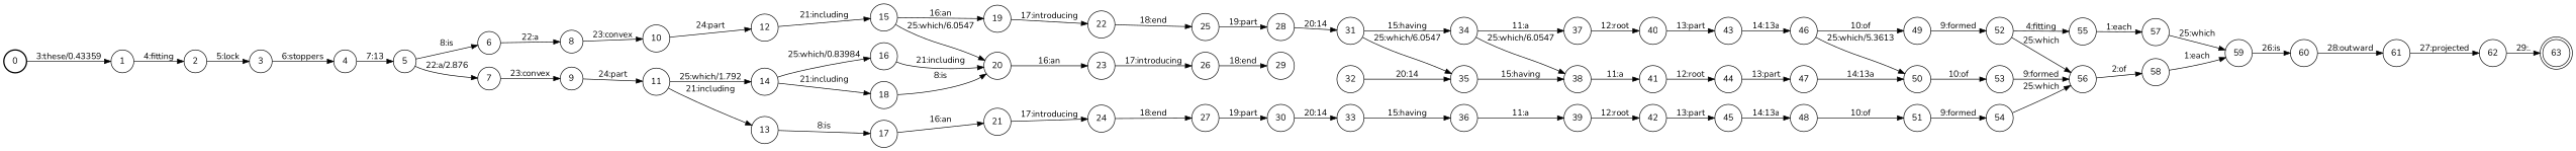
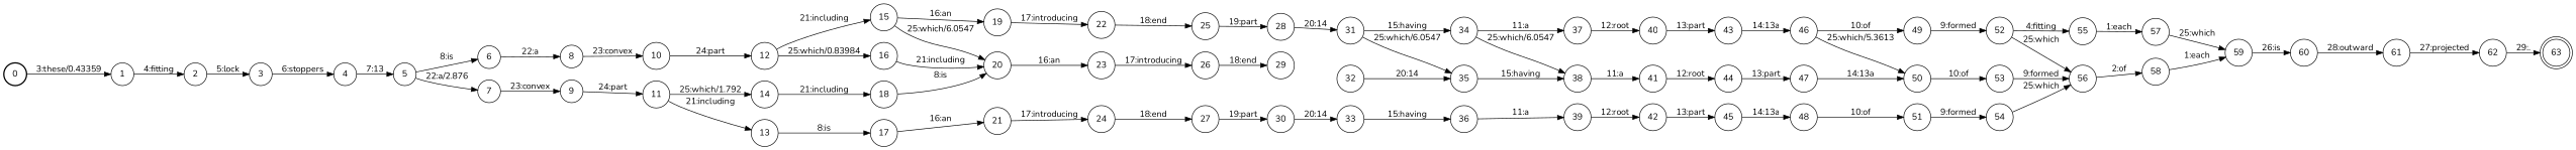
  digraph {
    fontname=Nunito
    nodesep=0.25
    rankdir=LR
    ranksep=0.4
    node [fontname=Nunito fontsize=14 shape=circle style=solid]
    edge [fontname=Nunito fontsize=14]
    n1 [label=0 style=bold]
    n2 [label=1]
    n3 [label=2]
    n4 [label=3]
    n5 [label=4]
    n6 [label=5]
    n7 [label=6]
    n8 [label=7]
    n9 [label=8]
    n10 [label=9]
    n11 [label=10]
    n12 [label=11]
    n13 [label=12]
    n14 [label=13]
    n15 [label=14]
    n16 [label=15]
    n17 [label=16]
    n18 [label=17]
    n19 [label=18]
    n20 [label=19]
    n21 [label=20]
    n22 [label=21]
    n23 [label=22]
    n24 [label=23]
    n25 [label=24]
    n26 [label=25]
    n27 [label=26]
    n28 [label=27]
    n29 [label=28]
    n30 [label=29]
    n31 [label=30]
    n32 [label=31]
    n33 [label=33]
    n34 [label=34]
    n35 [label=35]
    n36 [label=32]
    n37 [label=36]
    n38 [label=37]
    n39 [label=38]
    n40 [label=39]
    n41 [label=40]
    n42 [label=41]
    n43 [label=42]
    n44 [label=43]
    n45 [label=44]
    n46 [label=45]
    n47 [label=46]
    n48 [label=47]
    n49 [label=48]
    n50 [label=49]
    n51 [label=50]
    n52 [label=51]
    n53 [label=52]
    n54 [label=53]
    n55 [label=54]
    n56 [label=55]
    n57 [label=56]
    n58 [label=57]
    n59 [label=58]
    n60 [label=59]
    n61 [label=60]
    n62 [label=61]
    n63 [label=62]
    n64 [label=63 shape=doublecircle]
    n1 -> n2 [label="3:these/0.43359"]
    n2 -> n3 [label="4:fitting"]
    n3 -> n4 [label="5:lock"]
    n4 -> n5 [label="6:stoppers"]
    n5 -> n6 [label="7:13"]
    n6 -> n7 [label="8:is"]
    n6 -> n8 [label="22:a/2.876"]
    n7 -> n9 [label="22:a"]
    n8 -> n10 [label="23:convex"]
    n9 -> n11 [label="23:convex"]
    n10 -> n12 [label="24:part"]
    n11 -> n13 [label="24:part"]
    n12 -> n14 [label="21:including"]
    n12 -> n15 [label="25:which/1.792"]
    n13 -> n16 [label="21:including"]
-   n15 -> n17 [label="25:which/0.83984"]
+   n13 -> n17 [label="25:which/0.83984"]
    n14 -> n18 [label="8:is"]
    n15 -> n19 [label="21:including"]
    n16 -> n20 [label="16:an"]
    n16 -> n21 [label="25:which/6.0547"]
    n17 -> n21 [label="21:including"]
    n18 -> n22 [label="16:an"]
    n19 -> n21 [label="8:is"]
    n20 -> n23 [label="17:introducing"]
    n21 -> n24 [label="16:an"]
    n22 -> n25 [label="17:introducing"]
    n23 -> n26 [label="18:end"]
    n24 -> n27 [label="17:introducing"]
    n25 -> n28 [label="18:end"]
    n26 -> n29 [label="19:part"]
    n27 -> n30 [label="18:end"]
    n28 -> n31 [label="19:part"]
    n29 -> n32 [label="20:14"]
    n31 -> n33 [label="20:14"]
    n32 -> n34 [label="15:having"]
    n32 -> n35 [label="25:which/6.0547"]
    n33 -> n37 [label="15:having"]
    n34 -> n38 [label="11:a"]
    n34 -> n39 [label="25:which/6.0547"]
    n35 -> n39 [label="15:having"]
    n36 -> n35 [label="20:14"]
    n37 -> n40 [label="11:a"]
    n38 -> n41 [label="12:root"]
    n39 -> n42 [label="11:a"]
    n40 -> n43 [label="12:root"]
    n41 -> n44 [label="13:part"]
    n42 -> n45 [label="12:root"]
    n43 -> n46 [label="13:part"]
    n44 -> n47 [label="14:13a"]
    n45 -> n48 [label="13:part"]
    n46 -> n49 [label="14:13a"]
    n47 -> n50 [label="10:of"]
    n47 -> n51 [label="25:which/5.3613"]
    n48 -> n51 [label="14:13a"]
    n49 -> n52 [label="10:of"]
    n50 -> n53 [label="9:formed"]
    n51 -> n54 [label="10:of"]
    n52 -> n55 [label="9:formed"]
    n53 -> n56 [label="4:fitting"]
    n53 -> n57 [label="25:which"]
    n54 -> n57 [label="9:formed"]
    n55 -> n57 [label="25:which"]
    n56 -> n58 [label="1:each"]
    n57 -> n59 [label="2:of"]
    n58 -> n60 [label="25:which"]
    n59 -> n60 [label="1:each"]
    n60 -> n61 [label="26:is"]
    n61 -> n62 [label="28:outward"]
    n62 -> n63 [label="27:projected"]
    n63 -> n64 [label="29:."]
  }
